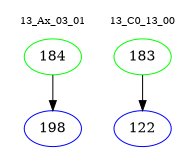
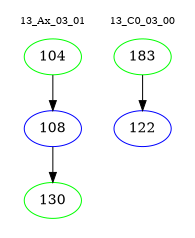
  digraph {
    node [color=green]
    edge [color=black]
-   n1 [label=184]
-   n2 [color=blue label=198]
+   n1 [label=104]
+   n2 [color=blue label=108]
+   n3 [label=130]
    n4 [label=183]
    n5 [color=blue label=122]
    subgraph cluster_1 {
      color=white
      fontsize=10
      label="13_Ax_03_01"
      n1
      n2
+     n3
    }
    subgraph cluster_2 {
      color=white
      fontsize=10
-     label="13_C0_13_00"
+     label="13_C0_03_00"
      n4
      n5
    }
    n1 -> n2
+   n2 -> n3
    n4 -> n5
  }
